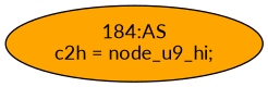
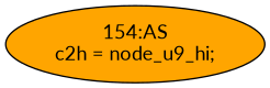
  strict digraph {
    fontname=Lato
-   n1 [ast="<pyverilog.vparser.ast.Assign object at 0x7f85fdd57190>" def_var="['c2h']" fillcolor=orange label="184:AS\nc2h = node_u9_hi;" statements="[]" style=filled typ=Assign use_var="['node_u9_hi']" color=black fontname=Lato]
+   n1 [ast="<pyverilog.vparser.ast.Assign object at 0x7f85fdd57190>" def_var="['c2h']" fillcolor=orange label="154:AS\nc2h = node_u9_hi;" statements="[]" style=filled typ=Assign use_var="['node_u9_hi']" color=black fontname=Lato]
  }
